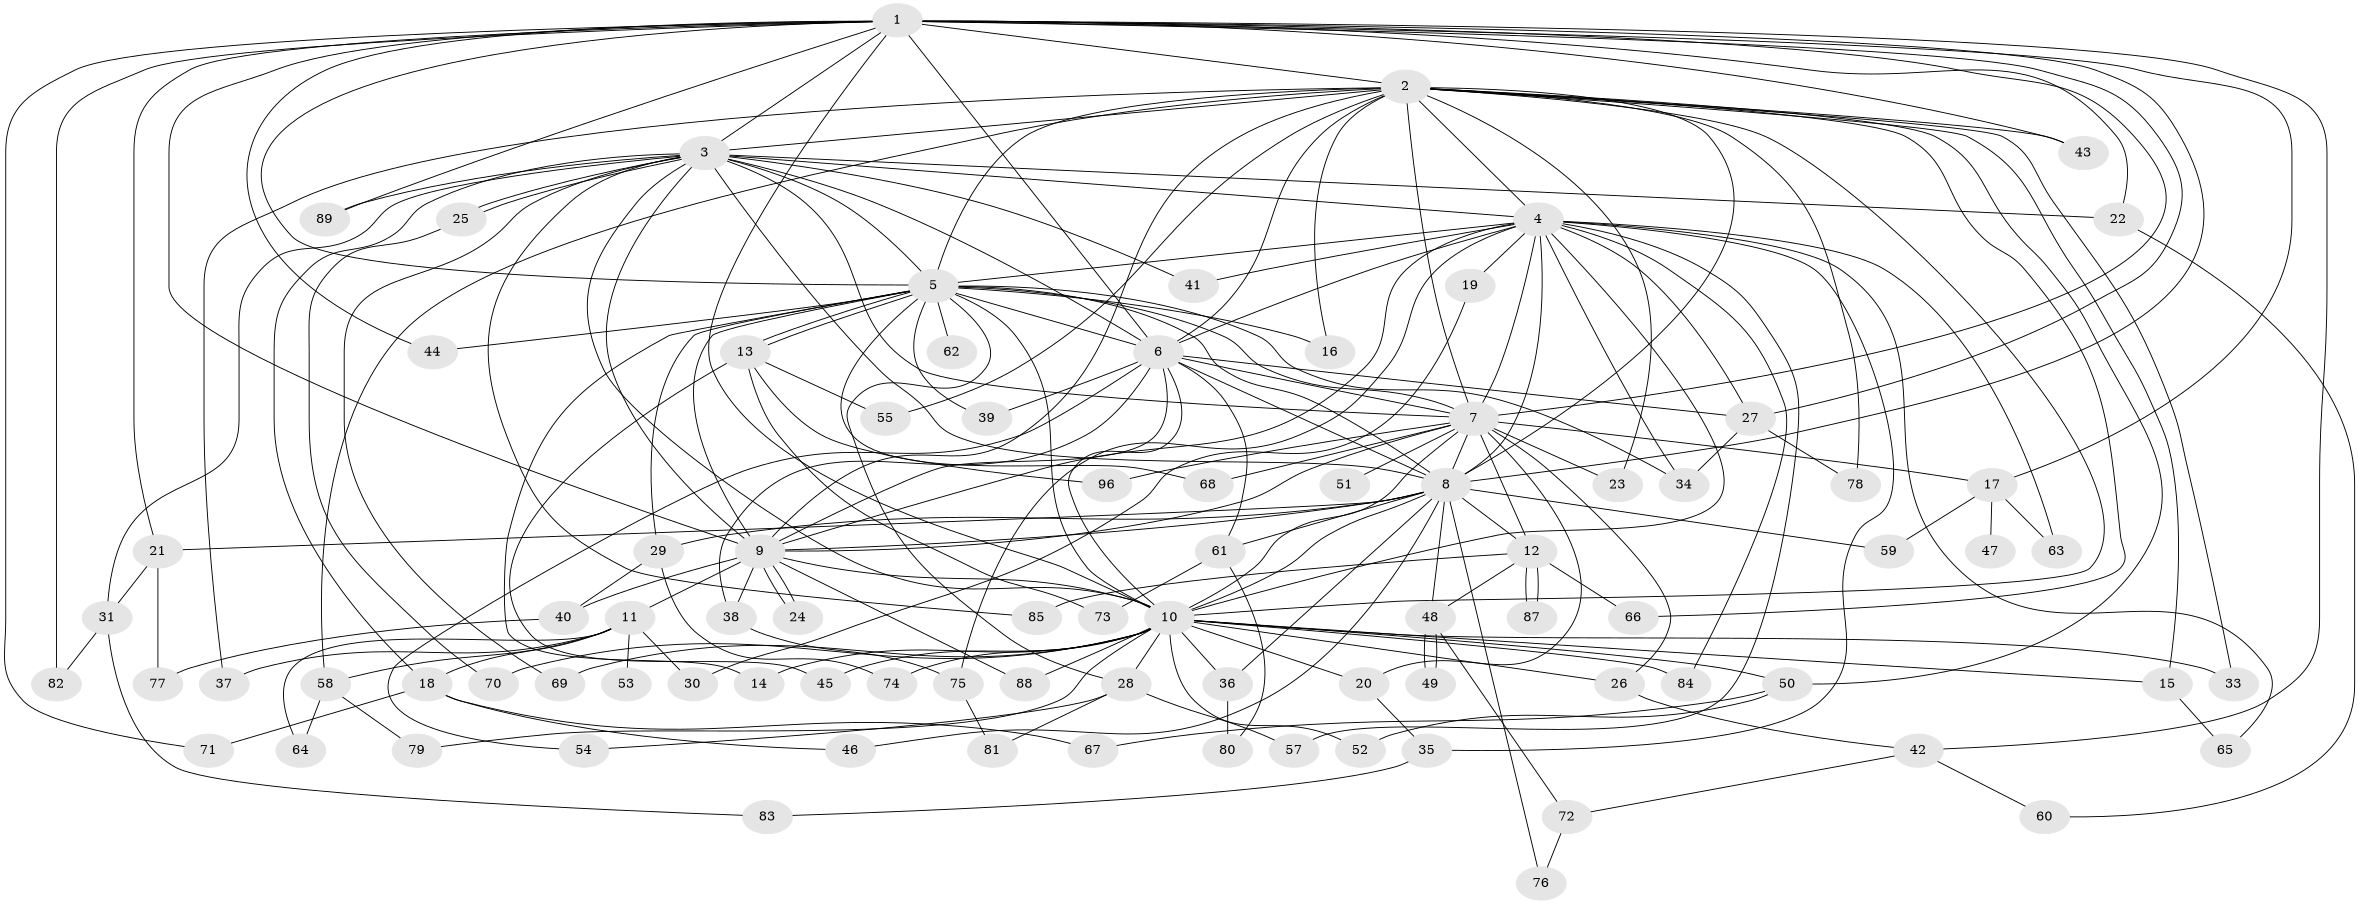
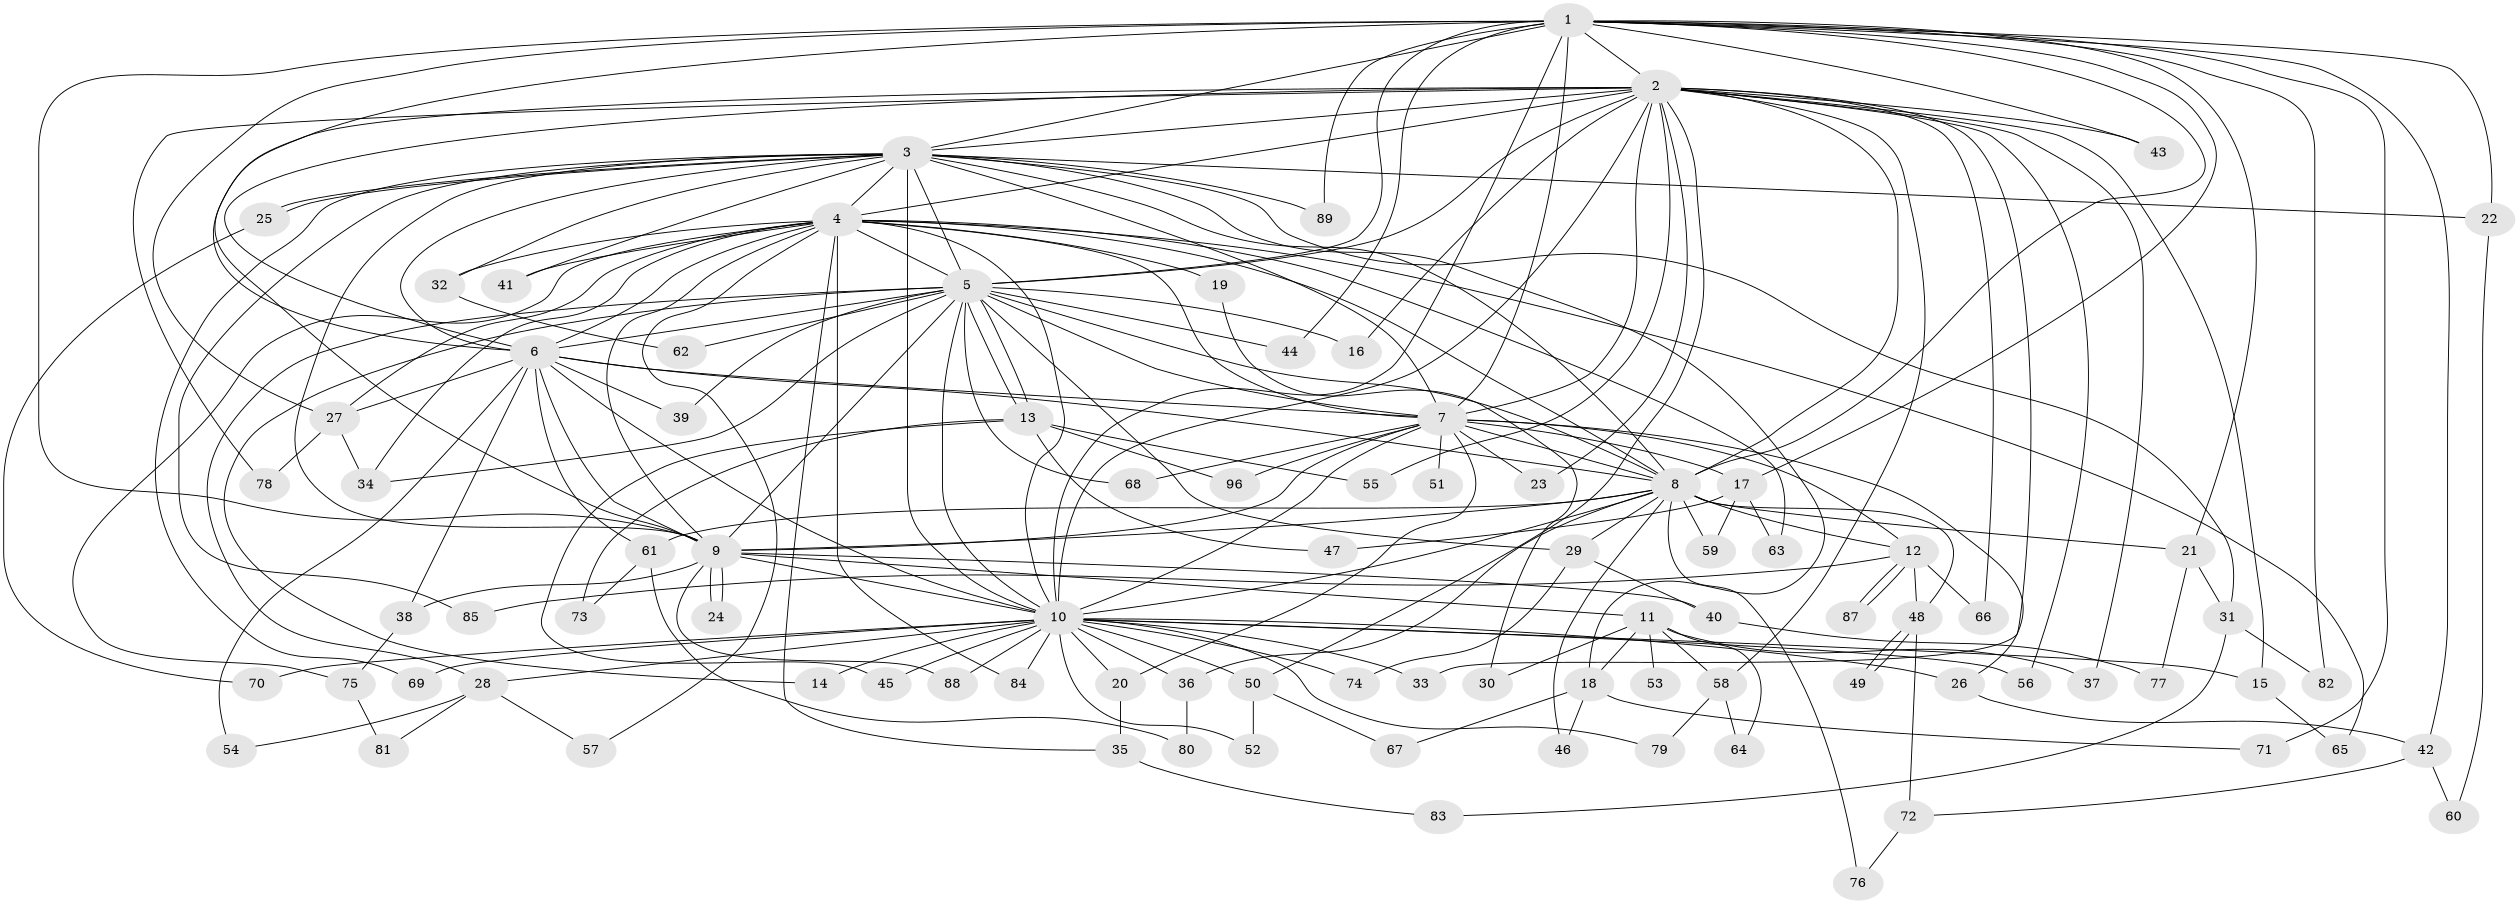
  graph {
    node [color=gray90 style=filled]
    1
    2
    3
    5
    6
    7
    8
    9
    10
    17
    21
    22
    42
    43
    44
    71
    82
    89
    27
    4
    15
    16
    23
    33
    37
    50
    55
+   56
    58
    66
    78
    18
    25
    31
+   32
    41
    69
    85
    19
    34
    35
    57
    63
    65
    75
    84
    13
    14
    28
    29
    39
    62
    68
    38
    54
    61
    12
    20
    26
    51
    n61 [label=96]
    36
    46
    48
    59
    76
    11
    24
    40
    88
    45
    52
    70
    74
    79
    47
    77
    60
    72
    67
    64
    83
    53
    30
    81
    73
    80
    87
    49
    1 -- 2
    1 -- 3
    1 -- 5
    1 -- 6
    1 -- 7
    1 -- 8
    1 -- 9
    1 -- 10
    1 -- 17
    1 -- 21
    1 -- 22
    1 -- 42
    1 -- 43
    1 -- 44
    1 -- 71
    1 -- 82
    1 -- 89
    1 -- 27
    2 -- 3
    2 -- 5
    2 -- 6
    2 -- 7
    2 -- 8
    2 -- 9
    2 -- 10
    2 -- 43
    2 -- 4
    2 -- 15
    2 -- 16
    2 -- 23
    2 -- 33
    2 -- 37
    2 -- 50
    2 -- 55
+   2 -- 56
    2 -- 58
    2 -- 66
    2 -- 78
    3 -- 5
    3 -- 6
    3 -- 7
    3 -- 8
    3 -- 9
    3 -- 10
    3 -- 22
    3 -- 89
    3 -- 4
    3 -- 18
    3 -- 25
    3 -- 25
    3 -- 31
+   3 -- 32
    3 -- 41
    3 -- 69
    3 -- 85
    5 -- 6
    5 -- 7
    5 -- 8
    5 -- 9
    5 -- 10
    5 -- 44
    5 -- 16
    5 -- 34
    5 -- 13
    5 -- 13
    5 -- 14
    5 -- 28
    5 -- 29
    5 -- 39
    5 -- 62
    5 -- 68
    6 -- 7
    6 -- 8
    6 -- 9
    6 -- 10
    6 -- 27
    6 -- 39
    6 -- 38
    6 -- 54
    6 -- 61
    7 -- 8
    7 -- 9
    7 -- 10
    7 -- 17
    7 -- 23
    7 -- 68
    7 -- 12
    7 -- 20
    7 -- 26
    7 -- 51
    7 -- n61
    8 -- 9
    8 -- 10
    8 -- 21
    8 -- 29
    8 -- 61
    8 -- 12
    8 -- 36
    8 -- 46
    8 -- 48
    8 -- 59
    8 -- 76
    9 -- 10
    9 -- 38
    9 -- 11
    9 -- 24
    9 -- 24
    9 -- 40
    9 -- 88
    10 -- 15
    10 -- 33
    10 -- 50
+   10 -- 56
    10 -- 69
    10 -- 84
    10 -- 14
    10 -- 28
    10 -- 20
    10 -- 26
    10 -- 36
    10 -- 88
    10 -- 45
    10 -- 52
    10 -- 70
    10 -- 74
    10 -- 79
    17 -- 63
    17 -- 59
    17 -- 47
    21 -- 31
    21 -- 77
    22 -- 60
    42 -- 60
    42 -- 72
    27 -- 78
    27 -- 34
    4 -- 5
    4 -- 6
    4 -- 7
    4 -- 8
    4 -- 9
    4 -- 10
    4 -- 27
+   4 -- 32
    4 -- 41
    4 -- 19
    4 -- 34
    4 -- 35
    4 -- 57
    4 -- 63
    4 -- 65
    4 -- 75
    4 -- 84
    15 -- 65
    50 -- 52
    50 -- 67
    58 -- 79
    58 -- 64
    18 -- 71
    18 -- 46
    18 -- 67
    25 -- 70
    31 -- 82
    31 -- 83
+   32 -- 62
    19 -- 30
    35 -- 83
    75 -- 81
    13 -- 55
    13 -- n61
    13 -- 45
+   13 -- 47
    13 -- 73
    28 -- 57
    28 -- 54
    28 -- 81
    29 -- 40
    29 -- 74
    38 -- 75
    61 -- 73
    61 -- 80
    12 -- 66
    12 -- 85
    12 -- 48
    12 -- 87
    12 -- 87
    20 -- 35
    26 -- 42
    36 -- 80
    48 -- 72
    48 -- 49
    48 -- 49
    11 -- 37
    11 -- 58
    11 -- 18
    11 -- 64
    11 -- 53
    11 -- 30
    40 -- 77
    72 -- 76
  }
